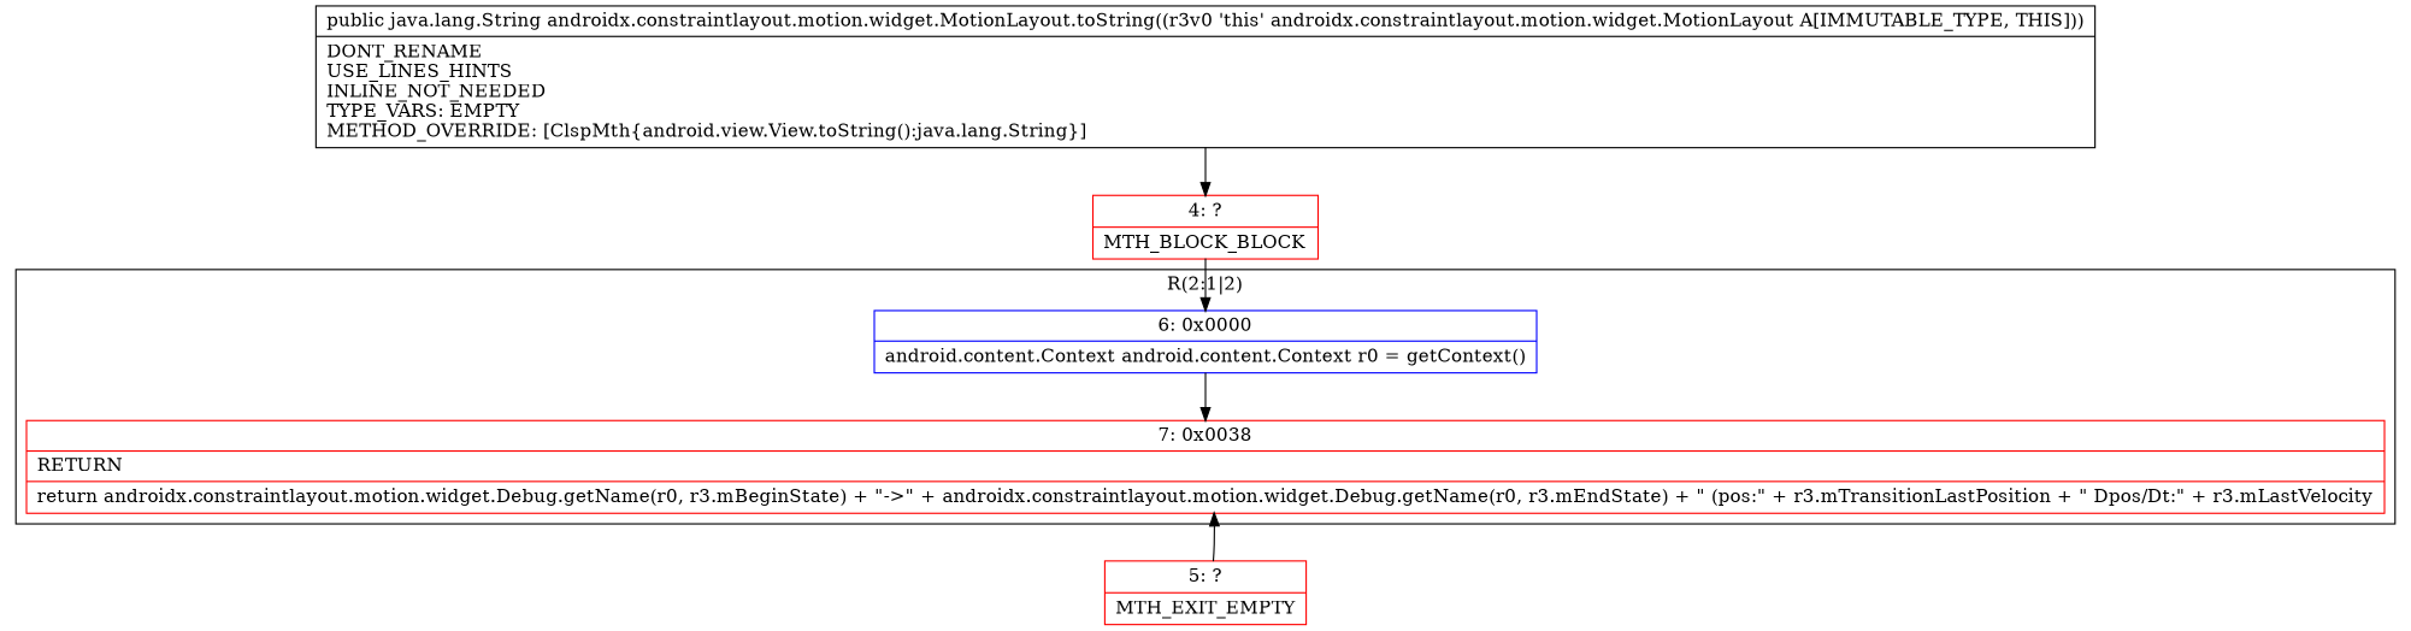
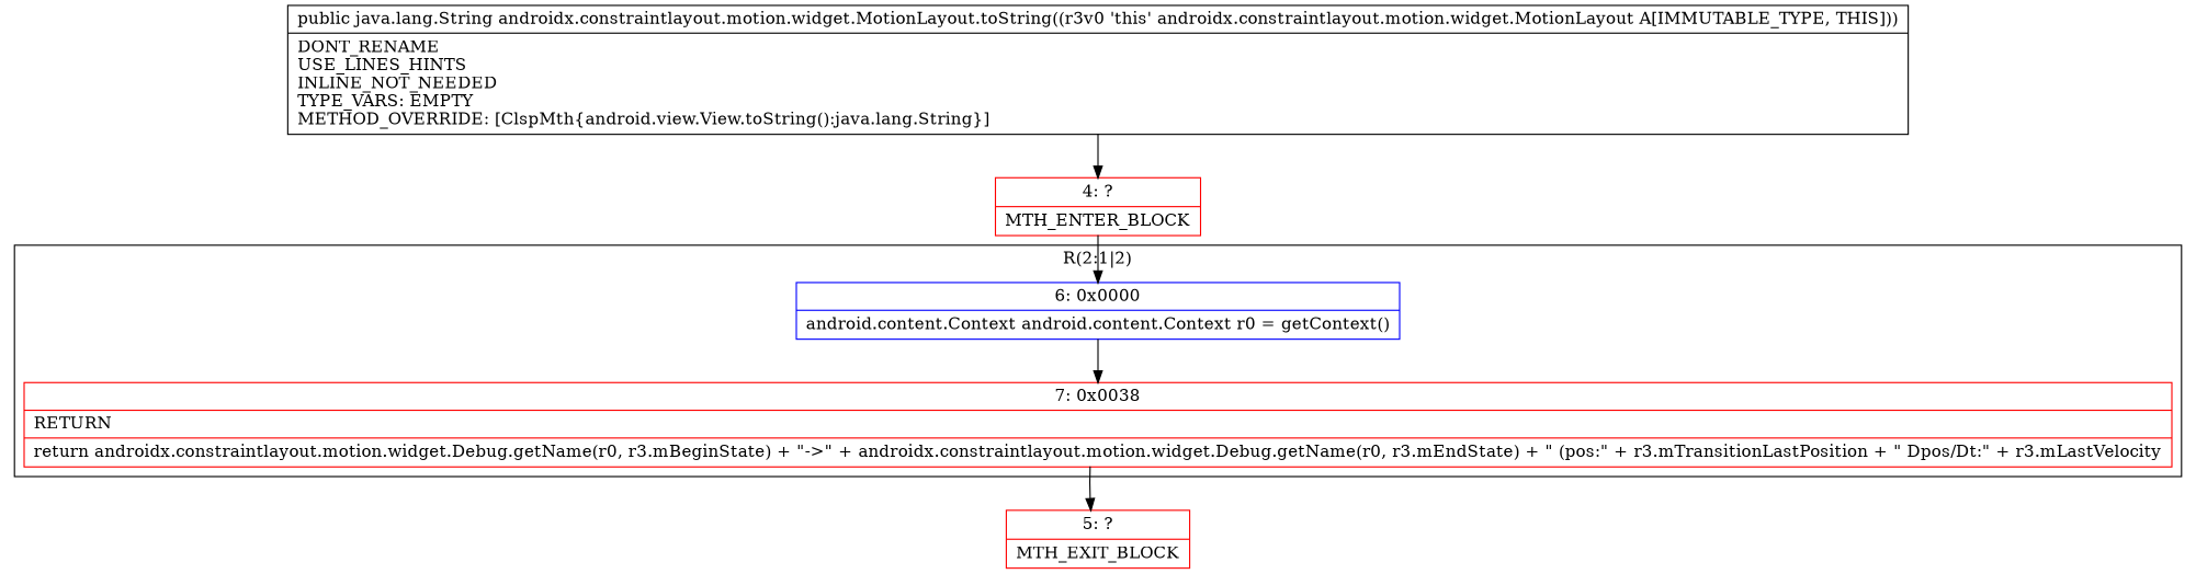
  digraph {
    node [color=red shape=record]
    n1 [color=blue label="{6\:\ 0x0000|android.content.Context android.content.Context r0 = getContext()\l}"]
    n2 [label="{7\:\ 0x0038|RETURN\l|return androidx.constraintlayout.motion.widget.Debug.getName(r0, r3.mBeginState) + \"\-\>\" + androidx.constraintlayout.motion.widget.Debug.getName(r0, r3.mEndState) + \" (pos:\" + r3.mTransitionLastPosition + \" Dpos\/Dt:\" + r3.mLastVelocity\l}"]
-   n3 [label="{5\:\ ?|MTH_EXIT_EMPTY\l}"]
-   n4 [label="{4\:\ ?|MTH_BLOCK_BLOCK\l}"]
+   n3 [label="{5\:\ ?|MTH_EXIT_BLOCK\l}"]
+   n4 [label="{4\:\ ?|MTH_ENTER_BLOCK\l}"]
    n5 [label="{public java.lang.String androidx.constraintlayout.motion.widget.MotionLayout.toString((r3v0 'this' androidx.constraintlayout.motion.widget.MotionLayout A[IMMUTABLE_TYPE, THIS]))  | DONT_RENAME\lUSE_LINES_HINTS\lINLINE_NOT_NEEDED\lTYPE_VARS: EMPTY\lMETHOD_OVERRIDE: [ClspMth\{android.view.View.toString():java.lang.String\}]\l}" color=""]
    subgraph cluster_1 {
      label="R(2:1|2)"
      n1
      n2
    }
    n1 -> n2
-   n3 -> n2
+   n2 -> n3
    n4 -> n1
    n5 -> n4
  }
